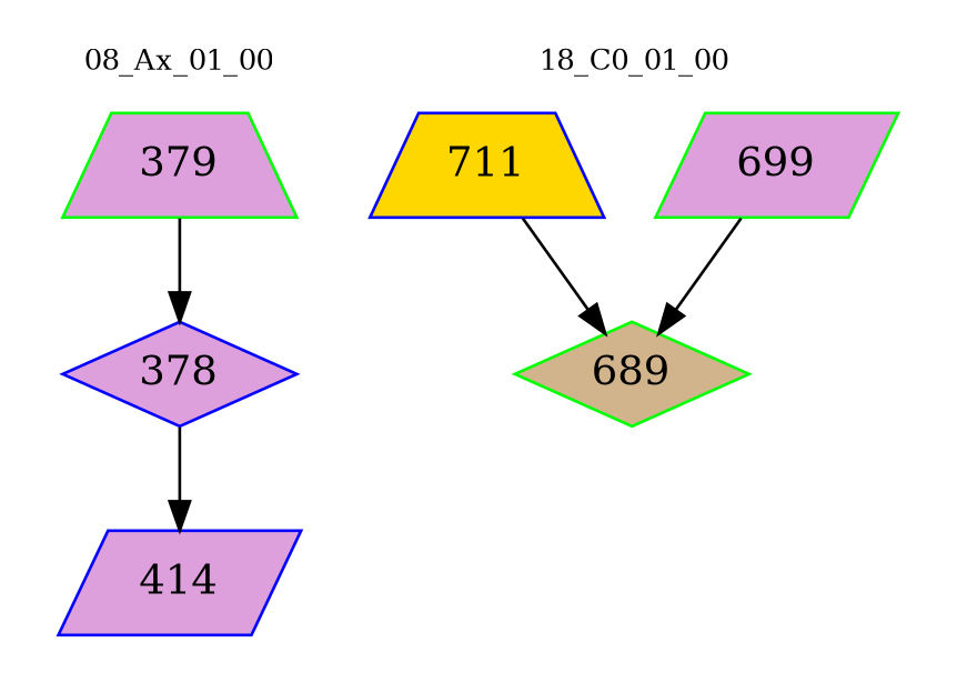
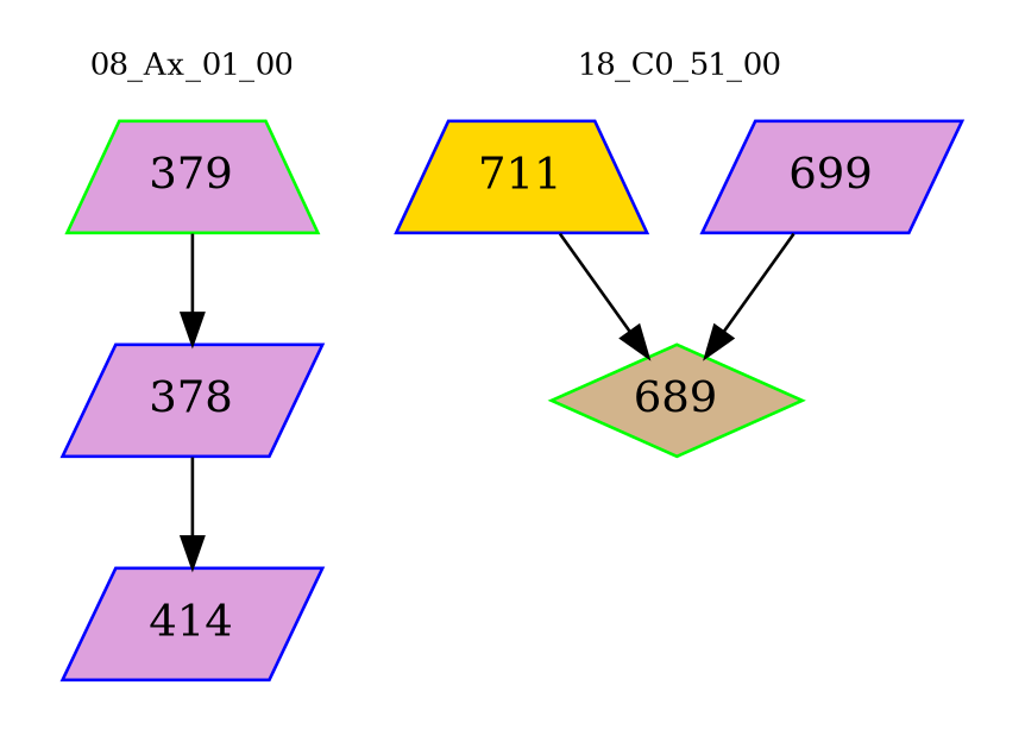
  digraph {
    node [color=green fillcolor=plum shape=trapezium style=filled]
    edge [color=black]
    n1 [label=379]
-   n2 [color=blue label=378 shape=diamond]
+   n2 [color=blue label=378 shape=parallelogram]
    n3 [color=blue label=414 shape=parallelogram]
-   n4 [label=699 shape=parallelogram]
+   n4 [color=blue label=699 shape=parallelogram]
    n5 [color=blue fillcolor=gold label=711]
    n6 [fillcolor=tan label=689 shape=diamond]
    subgraph cluster_1 {
      color=white
      fontsize=10
      label="08_Ax_01_00"
      n1
      n2
      n3
    }
    subgraph cluster_2 {
      color=white
      fontsize=10
-     label="18_C0_01_00"
+     label="18_C0_51_00"
      n4
      n5
      n6
    }
    n1 -> n2
    n2 -> n3
    n4 -> n6
    n5 -> n6
  }
